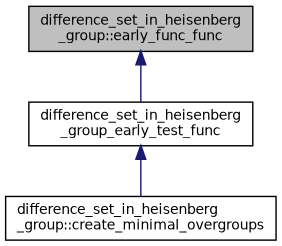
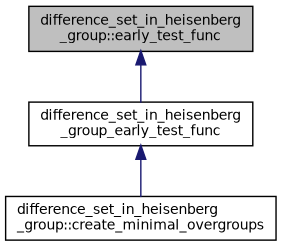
  digraph {
    rankdir=TB
    node [color=black fillcolor=white fontname=Helvetica fontsize=10 shape=record style=filled]
    edge [color=midnightblue dir=back fontname=Helvetica fontsize=10 labelfontname=Helvetica labelfontsize=10 style=solid]
-   n1 [fillcolor=grey75 fontcolor=black height=0.2 label="difference_set_in_heisenberg\l_group::early_func_func" width=0.4]
+   n1 [fillcolor=grey75 fontcolor=black height=0.2 label="difference_set_in_heisenberg\l_group::early_test_func" width=0.4]
    n2 [height=0.2 label="difference_set_in_heisenberg\l_group_early_test_func" width=0.4]
    n3 [height=0.2 label="difference_set_in_heisenberg\l_group::create_minimal_overgroups" width=0.4]
    n1 -> n2
    n2 -> n3
  }
